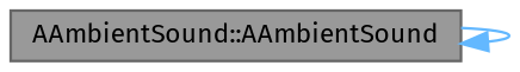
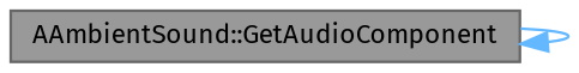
  digraph {
    rankdir=TB
    fontname="Fira Sans"
-   n1 [color=gray40 fillcolor=grey60 fontcolor=black fontname="Fira Sans" fontsize=10 height=0.2 label="AAmbientSound::AAmbientSound" shape=box style=filled width=0.4]
+   n1 [color=gray40 fillcolor=grey60 fontcolor=black fontname="Fira Sans" fontsize=10 height=0.2 label="AAmbientSound::GetAudioComponent" shape=box style=filled width=0.4]
    n1 -> n1 [color=steelblue1 fontname="Fira Sans" fontsize=10 labelfontname=Helvetica labelfontsize=10 style=solid]
  }
